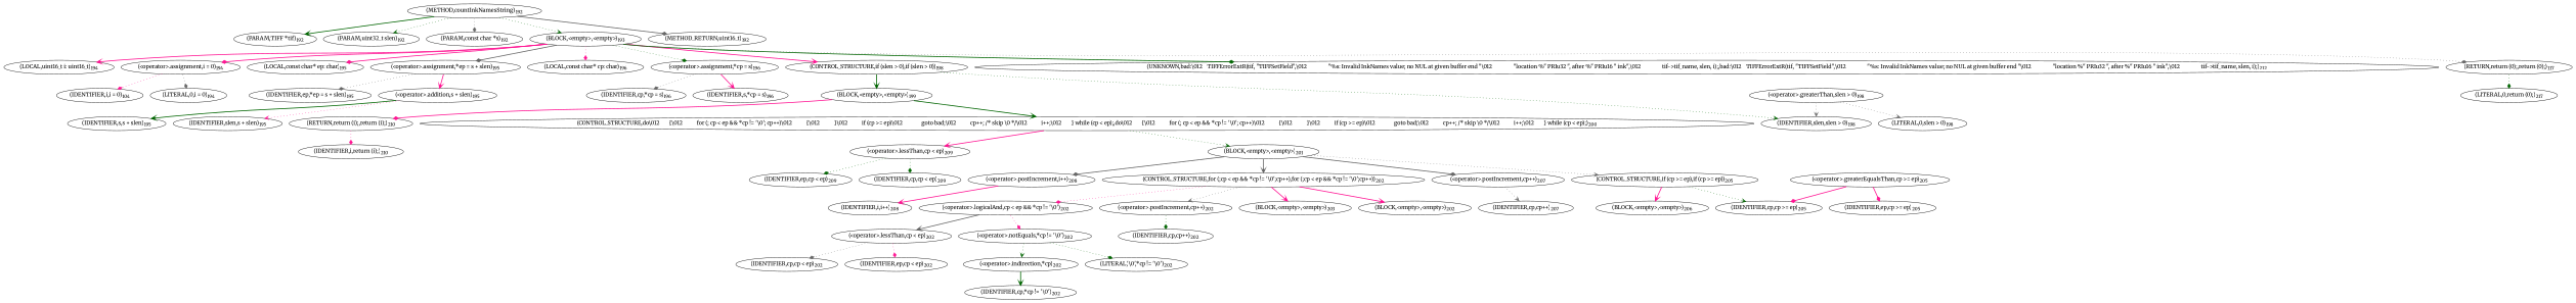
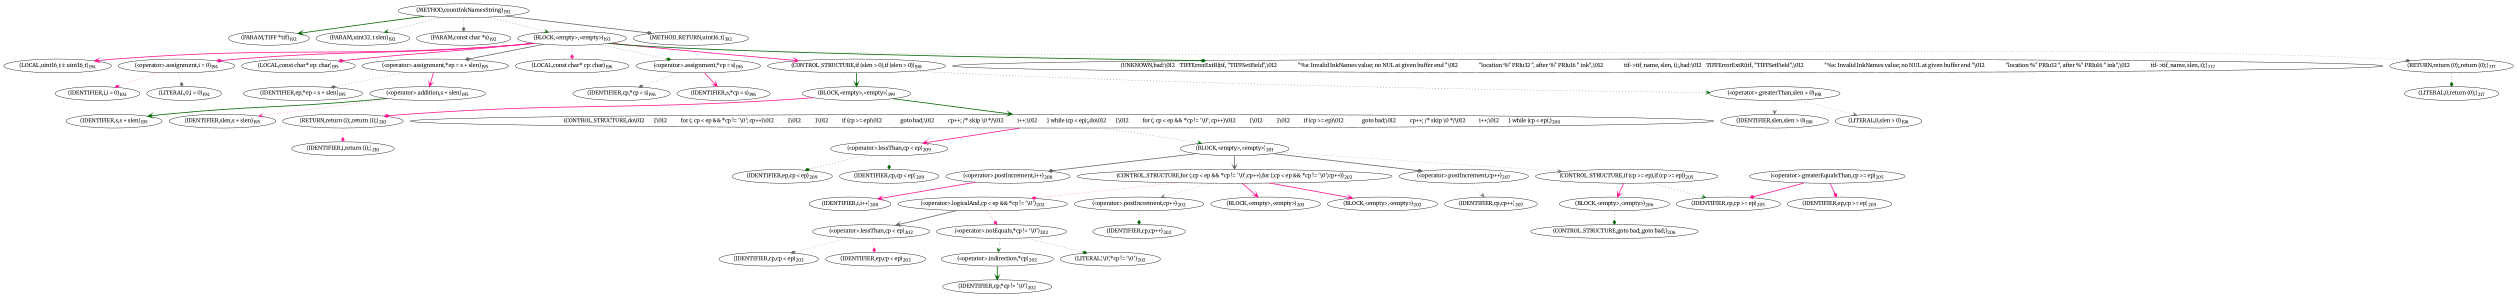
  digraph {
    fontname=Merriweather
    node [fontname=Merriweather]
    edge [arrowhead=diamond color=deeppink fontname=Merriweather style=dotted]
    n1 [label=<(METHOD,countInkNamesString)<SUB>192</SUB>>]
    n2 [label=<(PARAM,TIFF *tif)<SUB>192</SUB>>]
    n3 [label=<(PARAM,uint32_t slen)<SUB>192</SUB>>]
    n4 [label=<(PARAM,const char *s)<SUB>192</SUB>>]
    n5 [label=<(BLOCK,&lt;empty&gt;,&lt;empty&gt;)<SUB>193</SUB>>]
    n6 [label=<(METHOD_RETURN,uint16_t)<SUB>192</SUB>>]
    n7 [label=<(LOCAL,uint16_t i: uint16_t)<SUB>194</SUB>>]
    n8 [label=<(&lt;operator&gt;.assignment,i = 0)<SUB>194</SUB>>]
    n9 [label=<(LOCAL,const char* ep: char)<SUB>195</SUB>>]
    n10 [label=<(&lt;operator&gt;.assignment,*ep = s + slen)<SUB>195</SUB>>]
    n11 [label=<(LOCAL,const char* cp: char)<SUB>196</SUB>>]
    n12 [label=<(&lt;operator&gt;.assignment,*cp = s)<SUB>196</SUB>>]
    n13 [label=<(CONTROL_STRUCTURE,if (slen &gt; 0),if (slen &gt; 0))<SUB>198</SUB>>]
    n14 [label=<(UNKNOWN,bad:\012    TIFFErrorExtR(tif, &quot;TIFFSetField&quot;,\012                  &quot;%s: Invalid InkNames value; no NUL at given buffer end &quot;\012                  &quot;location %&quot; PRIu32 &quot;, after %&quot; PRIu16 &quot; ink&quot;,\012                  tif-&gt;tif_name, slen, i);,bad:\012    TIFFErrorExtR(tif, &quot;TIFFSetField&quot;,\012                  &quot;%s: Invalid InkNames value; no NUL at given buffer end &quot;\012                  &quot;location %&quot; PRIu32 &quot;, after %&quot; PRIu16 &quot; ink&quot;,\012                  tif-&gt;tif_name, slen, i);)<SUB>212</SUB>>]
-   n15 [label=<(RETURN,return (0);,return (0);)<SUB>117</SUB>>]
+   n15 [label=<(RETURN,return (0);,return (0);)<SUB>217</SUB>>]
    n16 [label=<(IDENTIFIER,i,i = 0)<SUB>104</SUB>>]
    n17 [label=<(LITERAL,0,i = 0)<SUB>194</SUB>>]
    n18 [label=<(IDENTIFIER,ep,*ep = s + slen)<SUB>195</SUB>>]
    n19 [label=<(&lt;operator&gt;.addition,s + slen)<SUB>195</SUB>>]
    n20 [label=<(IDENTIFIER,cp,*cp = s)<SUB>196</SUB>>]
    n21 [label=<(IDENTIFIER,s,*cp = s)<SUB>196</SUB>>]
    n22 [label=<(&lt;operator&gt;.greaterThan,slen &gt; 0)<SUB>198</SUB>>]
    n23 [label=<(BLOCK,&lt;empty&gt;,&lt;empty&gt;)<SUB>199</SUB>>]
    n24 [label=<(LITERAL,0,return (0);)<SUB>217</SUB>>]
    n25 [label=<(IDENTIFIER,s,s + slen)<SUB>195</SUB>>]
    n26 [label=<(IDENTIFIER,slen,s + slen)<SUB>195</SUB>>]
    n27 [label=<(IDENTIFIER,slen,slen &gt; 0)<SUB>198</SUB>>]
    n28 [label=<(LITERAL,0,slen &gt; 0)<SUB>198</SUB>>]
    n29 [label=<(CONTROL_STRUCTURE,do\012        {\012            for (; cp &lt; ep &amp;&amp; *cp != '\0'; cp++)\012            {\012            }\012            if (cp &gt;= ep)\012                goto bad;\012            cp++; /* skip \0 */\012            i++;\012        } while (cp &lt; ep);,do\012        {\012            for (; cp &lt; ep &amp;&amp; *cp != '\0'; cp++)\012            {\012            }\012            if (cp &gt;= ep)\012                goto bad;\012            cp++; /* skip \0 */\012            i++;\012        } while (cp &lt; ep);)<SUB>200</SUB>>]
    n30 [label=<(RETURN,return (i);,return (i);)<SUB>210</SUB>>]
    n31 [label=<(BLOCK,&lt;empty&gt;,&lt;empty&gt;)<SUB>201</SUB>>]
    n32 [label=<(&lt;operator&gt;.lessThan,cp &lt; ep)<SUB>209</SUB>>]
    n33 [label=<(IDENTIFIER,i,return (i);)<SUB>210</SUB>>]
    n34 [label=<(CONTROL_STRUCTURE,for (;cp &lt; ep &amp;&amp; *cp != '\0';cp++),for (;cp &lt; ep &amp;&amp; *cp != '\0';cp++))<SUB>202</SUB>>]
    n35 [label=<(CONTROL_STRUCTURE,if (cp &gt;= ep),if (cp &gt;= ep))<SUB>205</SUB>>]
    n36 [label=<(&lt;operator&gt;.postIncrement,cp++)<SUB>207</SUB>>]
    n37 [label=<(&lt;operator&gt;.postIncrement,i++)<SUB>208</SUB>>]
    n38 [label=<(IDENTIFIER,cp,cp &lt; ep)<SUB>209</SUB>>]
    n39 [label=<(IDENTIFIER,ep,cp &lt; ep)<SUB>209</SUB>>]
    n40 [label=<(BLOCK,&lt;empty&gt;,&lt;empty&gt;)<SUB>202</SUB>>]
    n41 [label=<(&lt;operator&gt;.logicalAnd,cp &lt; ep &amp;&amp; *cp != '\0')<SUB>202</SUB>>]
    n42 [label=<(&lt;operator&gt;.postIncrement,cp++)<SUB>202</SUB>>]
    n43 [label=<(BLOCK,&lt;empty&gt;,&lt;empty&gt;)<SUB>203</SUB>>]
    n44 [label=<(BLOCK,&lt;empty&gt;,&lt;empty&gt;)<SUB>206</SUB>>]
    n45 [label=<(IDENTIFIER,cp,cp &gt;= ep)<SUB>205</SUB>>]
    n46 [label=<(IDENTIFIER,cp,cp++)<SUB>207</SUB>>]
    n47 [label=<(IDENTIFIER,i,i++)<SUB>208</SUB>>]
    n48 [label=<(&lt;operator&gt;.lessThan,cp &lt; ep)<SUB>202</SUB>>]
    n49 [label=<(&lt;operator&gt;.notEquals,*cp != '\0')<SUB>202</SUB>>]
    n50 [label=<(IDENTIFIER,cp,cp++)<SUB>202</SUB>>]
    n51 [label=<(IDENTIFIER,cp,cp &lt; ep)<SUB>202</SUB>>]
    n52 [label=<(IDENTIFIER,ep,cp &lt; ep)<SUB>202</SUB>>]
    n53 [label=<(&lt;operator&gt;.indirection,*cp)<SUB>202</SUB>>]
    n54 [label=<(LITERAL,'\0',*cp != '\0')<SUB>202</SUB>>]
    n55 [label=<(IDENTIFIER,cp,*cp != '\0')<SUB>202</SUB>>]
    n56 [label=<(&lt;operator&gt;.greaterEqualsThan,cp &gt;= ep)<SUB>205</SUB>>]
    n57 [label=<(IDENTIFIER,ep,cp &gt;= ep)<SUB>205</SUB>>]
+   n58 [label=<(CONTROL_STRUCTURE,goto bad;,goto bad;)<SUB>206</SUB>>]
    n1 -> n2 [arrowhead=vee color=darkgreen style=bold]
    n1 -> n3 [arrowhead=vee color=darkgreen]
    n1 -> n4 [color=gray40]
    n1 -> n5 [arrowhead=vee color=darkgreen]
    n1 -> n6 [color=gray40 style=bold]
    n5 -> n7 [arrowhead=vee style=bold]
    n5 -> n8 [style=bold]
    n5 -> n9 [style=bold]
    n5 -> n10 [color=gray40 style=bold]
    n5 -> n11
    n5 -> n12 [color=darkgreen]
    n5 -> n13 [arrowhead=vee style=bold]
    n5 -> n14 [color=darkgreen style=bold]
    n5 -> n15 [color=gray40]
    n8 -> n16
    n8 -> n17 [color=gray40]
    n10 -> n18 [color=gray40]
    n10 -> n19 [arrowhead=vee style=bold]
    n12 -> n20 [color=gray40]
    n12 -> n21 [arrowhead=vee style=bold]
-   n13 -> n27 [arrowhead=vee color=darkgreen]
+   n13 -> n22 [arrowhead=vee color=darkgreen]
    n13 -> n23 [arrowhead=vee color=darkgreen style=bold]
    n15 -> n24 [color=darkgreen]
    n19 -> n25 [arrowhead=vee color=darkgreen style=bold]
    n19 -> n26 [arrowhead=vee]
    n22 -> n27 [arrowhead=vee color=gray40]
    n22 -> n28 [arrowhead=vee color=gray40]
    n23 -> n29 [arrowhead=vee color=darkgreen style=bold]
    n23 -> n30 [style=bold]
    n29 -> n31 [arrowhead=vee color=darkgreen]
    n29 -> n32 [arrowhead=vee style=bold]
    n30 -> n33
    n31 -> n34 [arrowhead=vee color=gray40 style=bold]
    n31 -> n35 [arrowhead=vee color=gray40]
    n31 -> n36 [color=gray40 style=bold]
    n31 -> n37 [color=gray40 style=bold]
    n32 -> n38 [color=darkgreen]
    n32 -> n39 [color=darkgreen]
    n34 -> n40 [arrowhead=vee style=bold]
    n34 -> n41
    n34 -> n42 [arrowhead=vee color=gray40]
    n34 -> n43 [arrowhead=vee style=bold]
    n35 -> n44 [arrowhead=vee style=bold]
    n35 -> n45 [arrowhead=vee color=darkgreen]
    n36 -> n46 [arrowhead=vee color=gray40]
    n37 -> n47 [arrowhead=vee style=bold]
    n41 -> n48 [arrowhead=vee color=gray40 style=bold]
    n41 -> n49
    n42 -> n50 [color=darkgreen]
+   n44 -> n58 [color=darkgreen]
    n48 -> n51 [color=gray40]
    n48 -> n52
    n49 -> n53 [arrowhead=vee color=darkgreen]
    n49 -> n54 [color=darkgreen]
    n53 -> n55 [arrowhead=vee color=darkgreen style=bold]
    n56 -> n45 [style=bold]
    n56 -> n57 [style=bold]
  }
